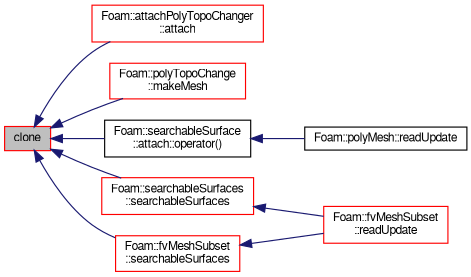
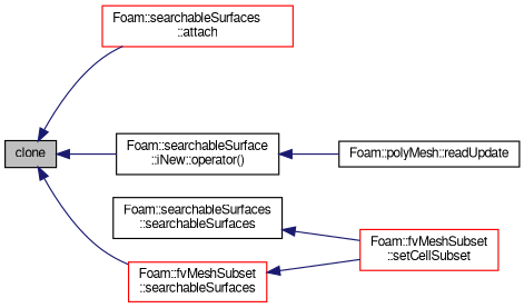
  digraph {
    rankdir=LR
    node [color=black fontname=FreeSans fontsize=10 shape=record]
    edge [color=midnightblue dir=back fontname=FreeSans fontsize=10 labelfontname=FreeSans labelfontsize=10 style=solid]
-   n1 [color=red fillcolor=grey75 fontcolor=black height=0.2 label=clone style=filled width=0.4]
-   n2 [color=red height=0.2 label="Foam::attachPolyTopoChanger\l::attach" width=0.4]
-   n3 [color=red height=0.2 label="Foam::polyTopoChange\l::makeMesh" width=0.4]
-   n4 [height=0.2 label="Foam::searchableSurface\l::attach::operator()" width=0.4]
-   n5 [color=red height=0.2 label="Foam::searchableSurfaces\l::searchableSurfaces" width=0.4]
+   n1 [fillcolor=grey75 fontcolor=black height=0.2 label=clone style=filled width=0.4]
+   n2 [color=red height=0.2 label="Foam::searchableSurfaces\l::attach" width=0.4]
+   n4 [height=0.2 label="Foam::searchableSurface\l::iNew::operator()" width=0.4]
+   n5 [height=0.2 label="Foam::searchableSurfaces\l::searchableSurfaces" width=0.4]
    n6 [color=red height=0.2 label="Foam::fvMeshSubset\l::searchableSurfaces" width=0.4]
    n7 [height=0.2 label="Foam::polyMesh::readUpdate" width=0.4]
-   n8 [color=red height=0.2 label="Foam::fvMeshSubset\l::readUpdate" width=0.4]
+   n8 [color=red height=0.2 label="Foam::fvMeshSubset\l::setCellSubset" width=0.4]
    n1 -> n2
-   n1 -> n3
    n1 -> n4
-   n1 -> n5
    n1 -> n6
    n4 -> n7
    n5 -> n8
    n6 -> n8
  }
